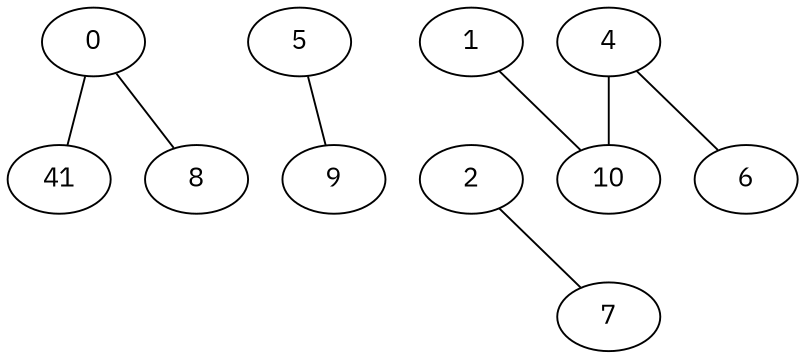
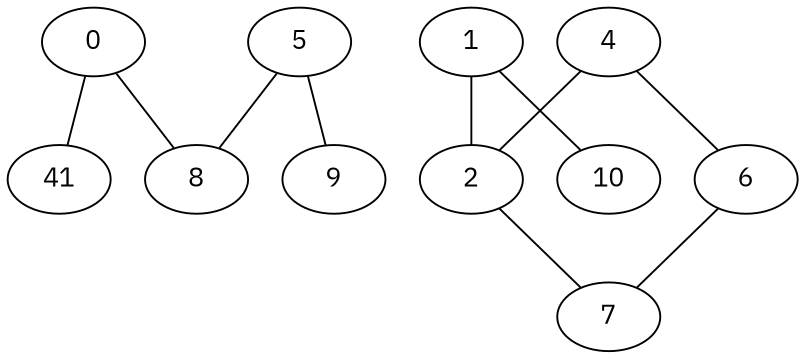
  graph {
    fontname="IBM Plex Sans"
    node [fontname="IBM Plex Sans" type=corner]
    edge [fontname="IBM Plex Sans" frequency=1 type0=line]
    0 [type=intersection x=350 y=313]
    8 [type=intersection x=165 y=302]
    n3 [label=41 type=endpoint x=418 y=386]
    10 [type=intersection x=374 y=346]
    1 [x=464 y=365]
    2 [x=444 y=461]
    7 [x=76 y=435]
    4 [type=intersection x=174 y=359]
    6 [x=70 y=350]
    9 [x=164 y=332]
    5 [x=149 y=306]
    0 -- 8 [angle0=297.41 angle1=283.93 frequency=2 type0=arc type1=arc]
    0 -- n3 [angle0=.82]
    1 -- 10 [angle0=.21]
+   1 -- 2 [angle0=-1.37]
    2 -- 7 [angle0=.07]
-   4 -- 10 [angle0=-.06]
+   4 -- 2 [angle0=-.06]
    4 -- 6 [angle0=.09]
+   6 -- 7 [angle0=1.50]
+   5 -- 8 [angle0=-.24]
    5 -- 9 [angle0=1.05]
  }
